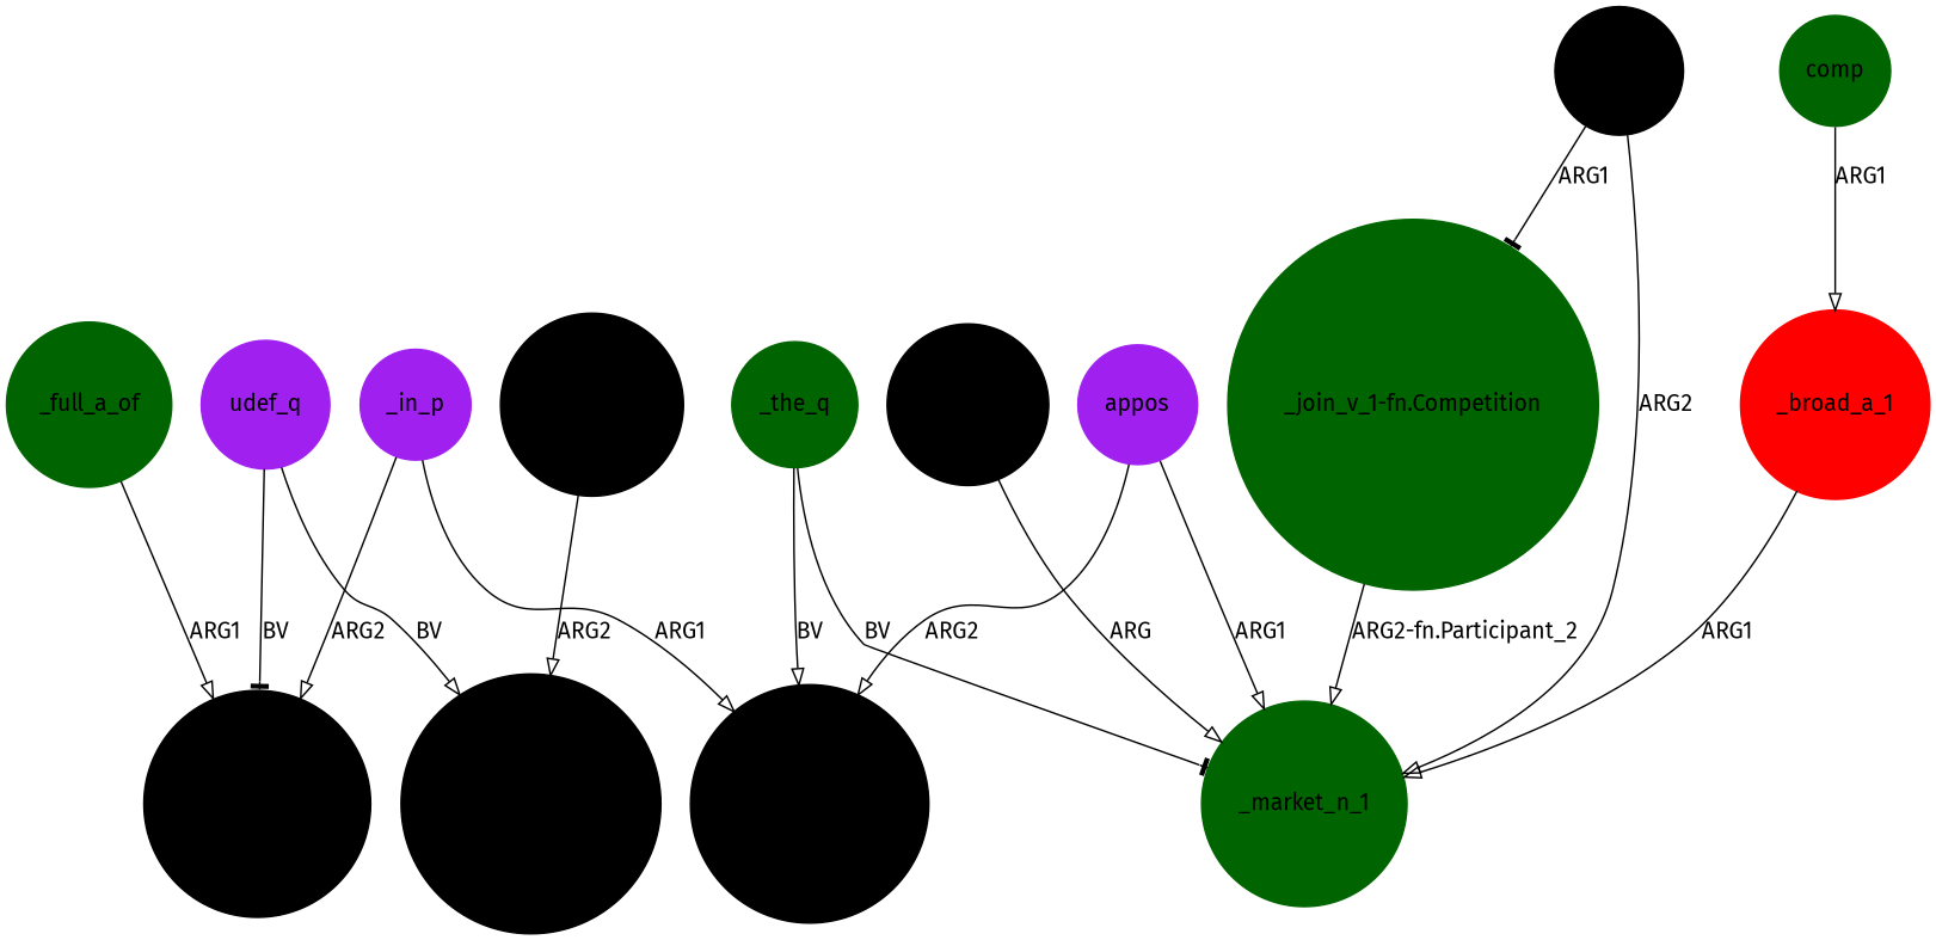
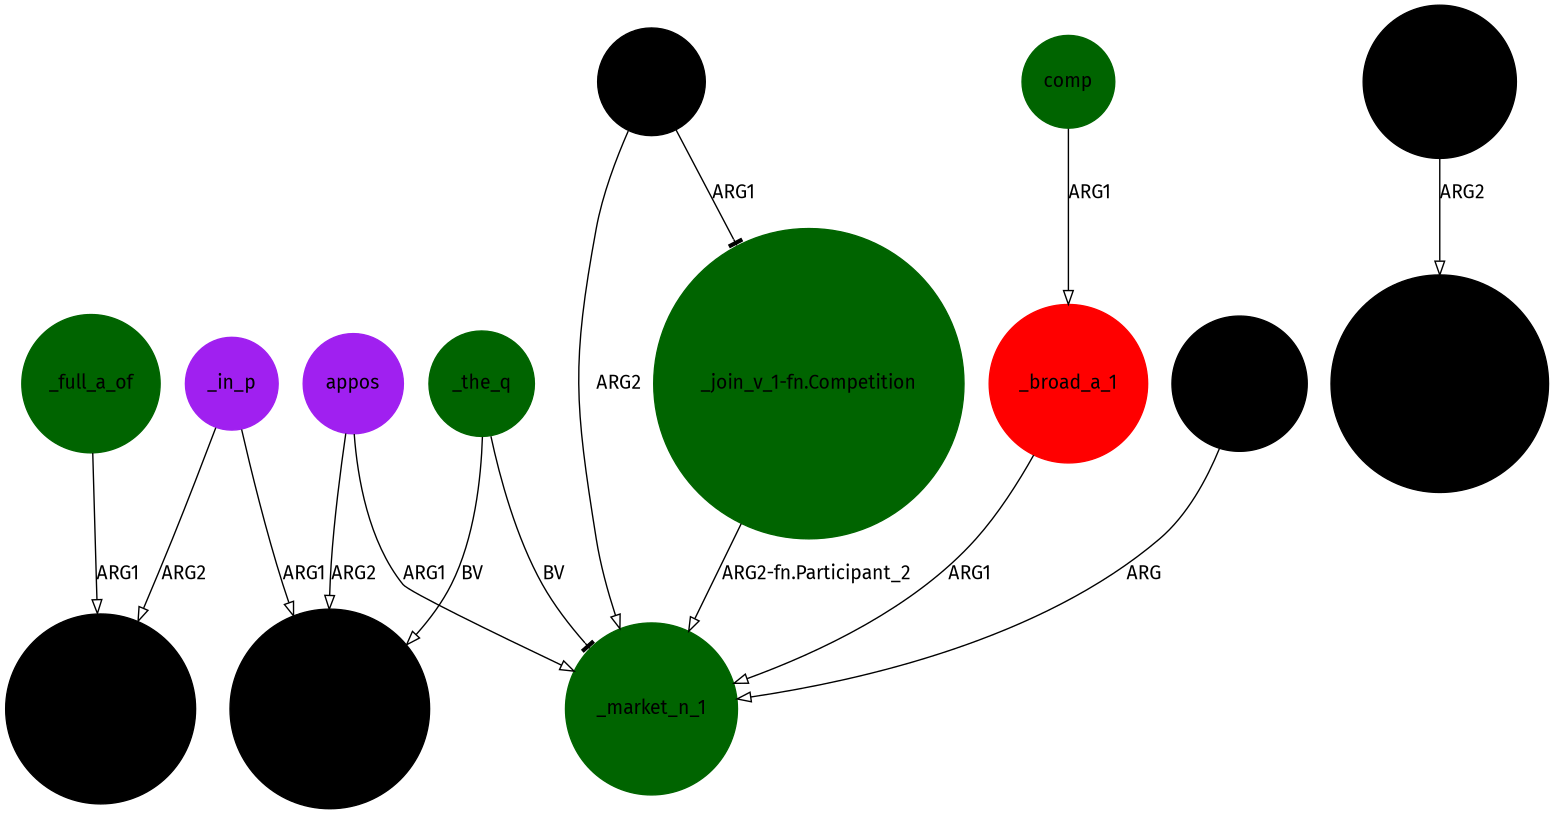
  digraph {
    fontname="Fira Sans"
    node [shape=circle style=filled color=black fontname="Fira Sans"]
    edge [arrowhead=onormal fontname="Fira Sans"]
    _full_a_of [color=darkgreen]
    _strength_n_1
    _in_p [color=purple]
    _advance_n_of
    parg_d
    _market_n_1 [color=darkgreen]
    "_join_v_1-fn.Competition" [color=darkgreen]
    comp [color=darkgreen]
    _broad_a_1 [color=red]
    unknown
    appos [color=purple]
    "_by_p_n-n"
    _afternoon_n_of
    _the_q [color=darkgreen]
-   udef_q [color=purple]
    _full_a_of -> _strength_n_1 [label=ARG1]
    _in_p -> _strength_n_1 [label=ARG2]
    _in_p -> _advance_n_of [label=ARG1]
    parg_d -> _market_n_1 [label=ARG2]
    parg_d -> "_join_v_1-fn.Competition" [label=ARG1 arrowhead=tee]
    "_join_v_1-fn.Competition" -> _market_n_1 [label="ARG2-fn.Participant_2"]
    comp -> _broad_a_1 [label=ARG1]
    _broad_a_1 -> _market_n_1 [label=ARG1]
    unknown -> _market_n_1 [label=ARG]
    appos -> _advance_n_of [label=ARG2]
    appos -> _market_n_1 [label=ARG1]
    "_by_p_n-n" -> _afternoon_n_of [label=ARG2]
    _the_q -> _advance_n_of [label=BV]
    _the_q -> _market_n_1 [label=BV arrowhead=tee]
-   udef_q -> _strength_n_1 [label=BV arrowhead=tee]
-   udef_q -> _afternoon_n_of [label=BV]
  }
